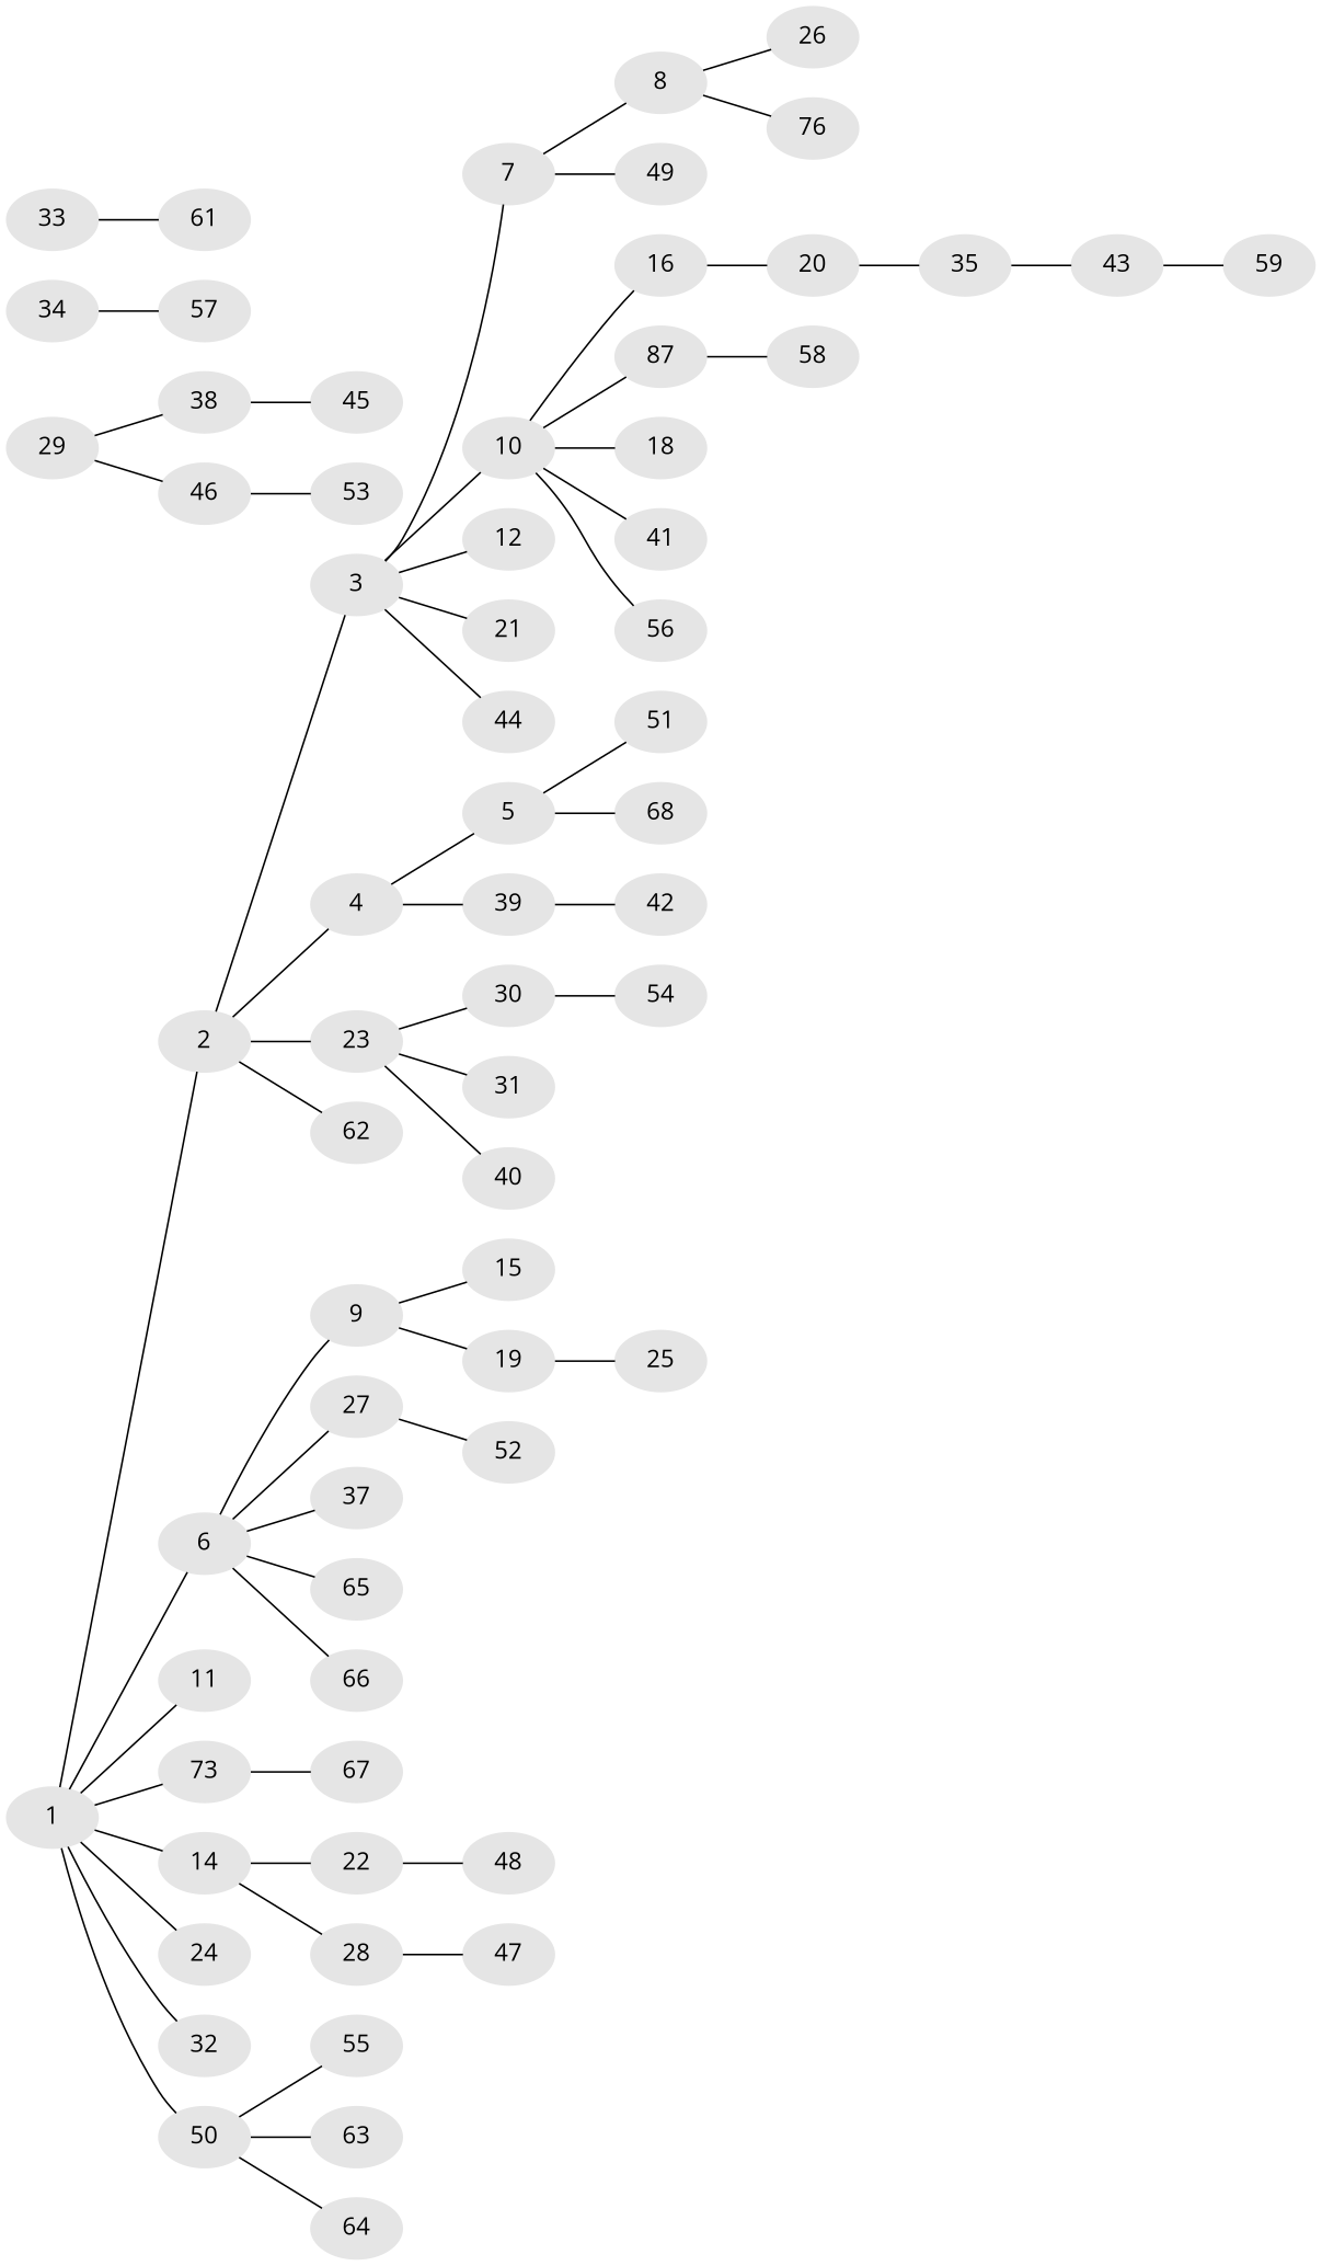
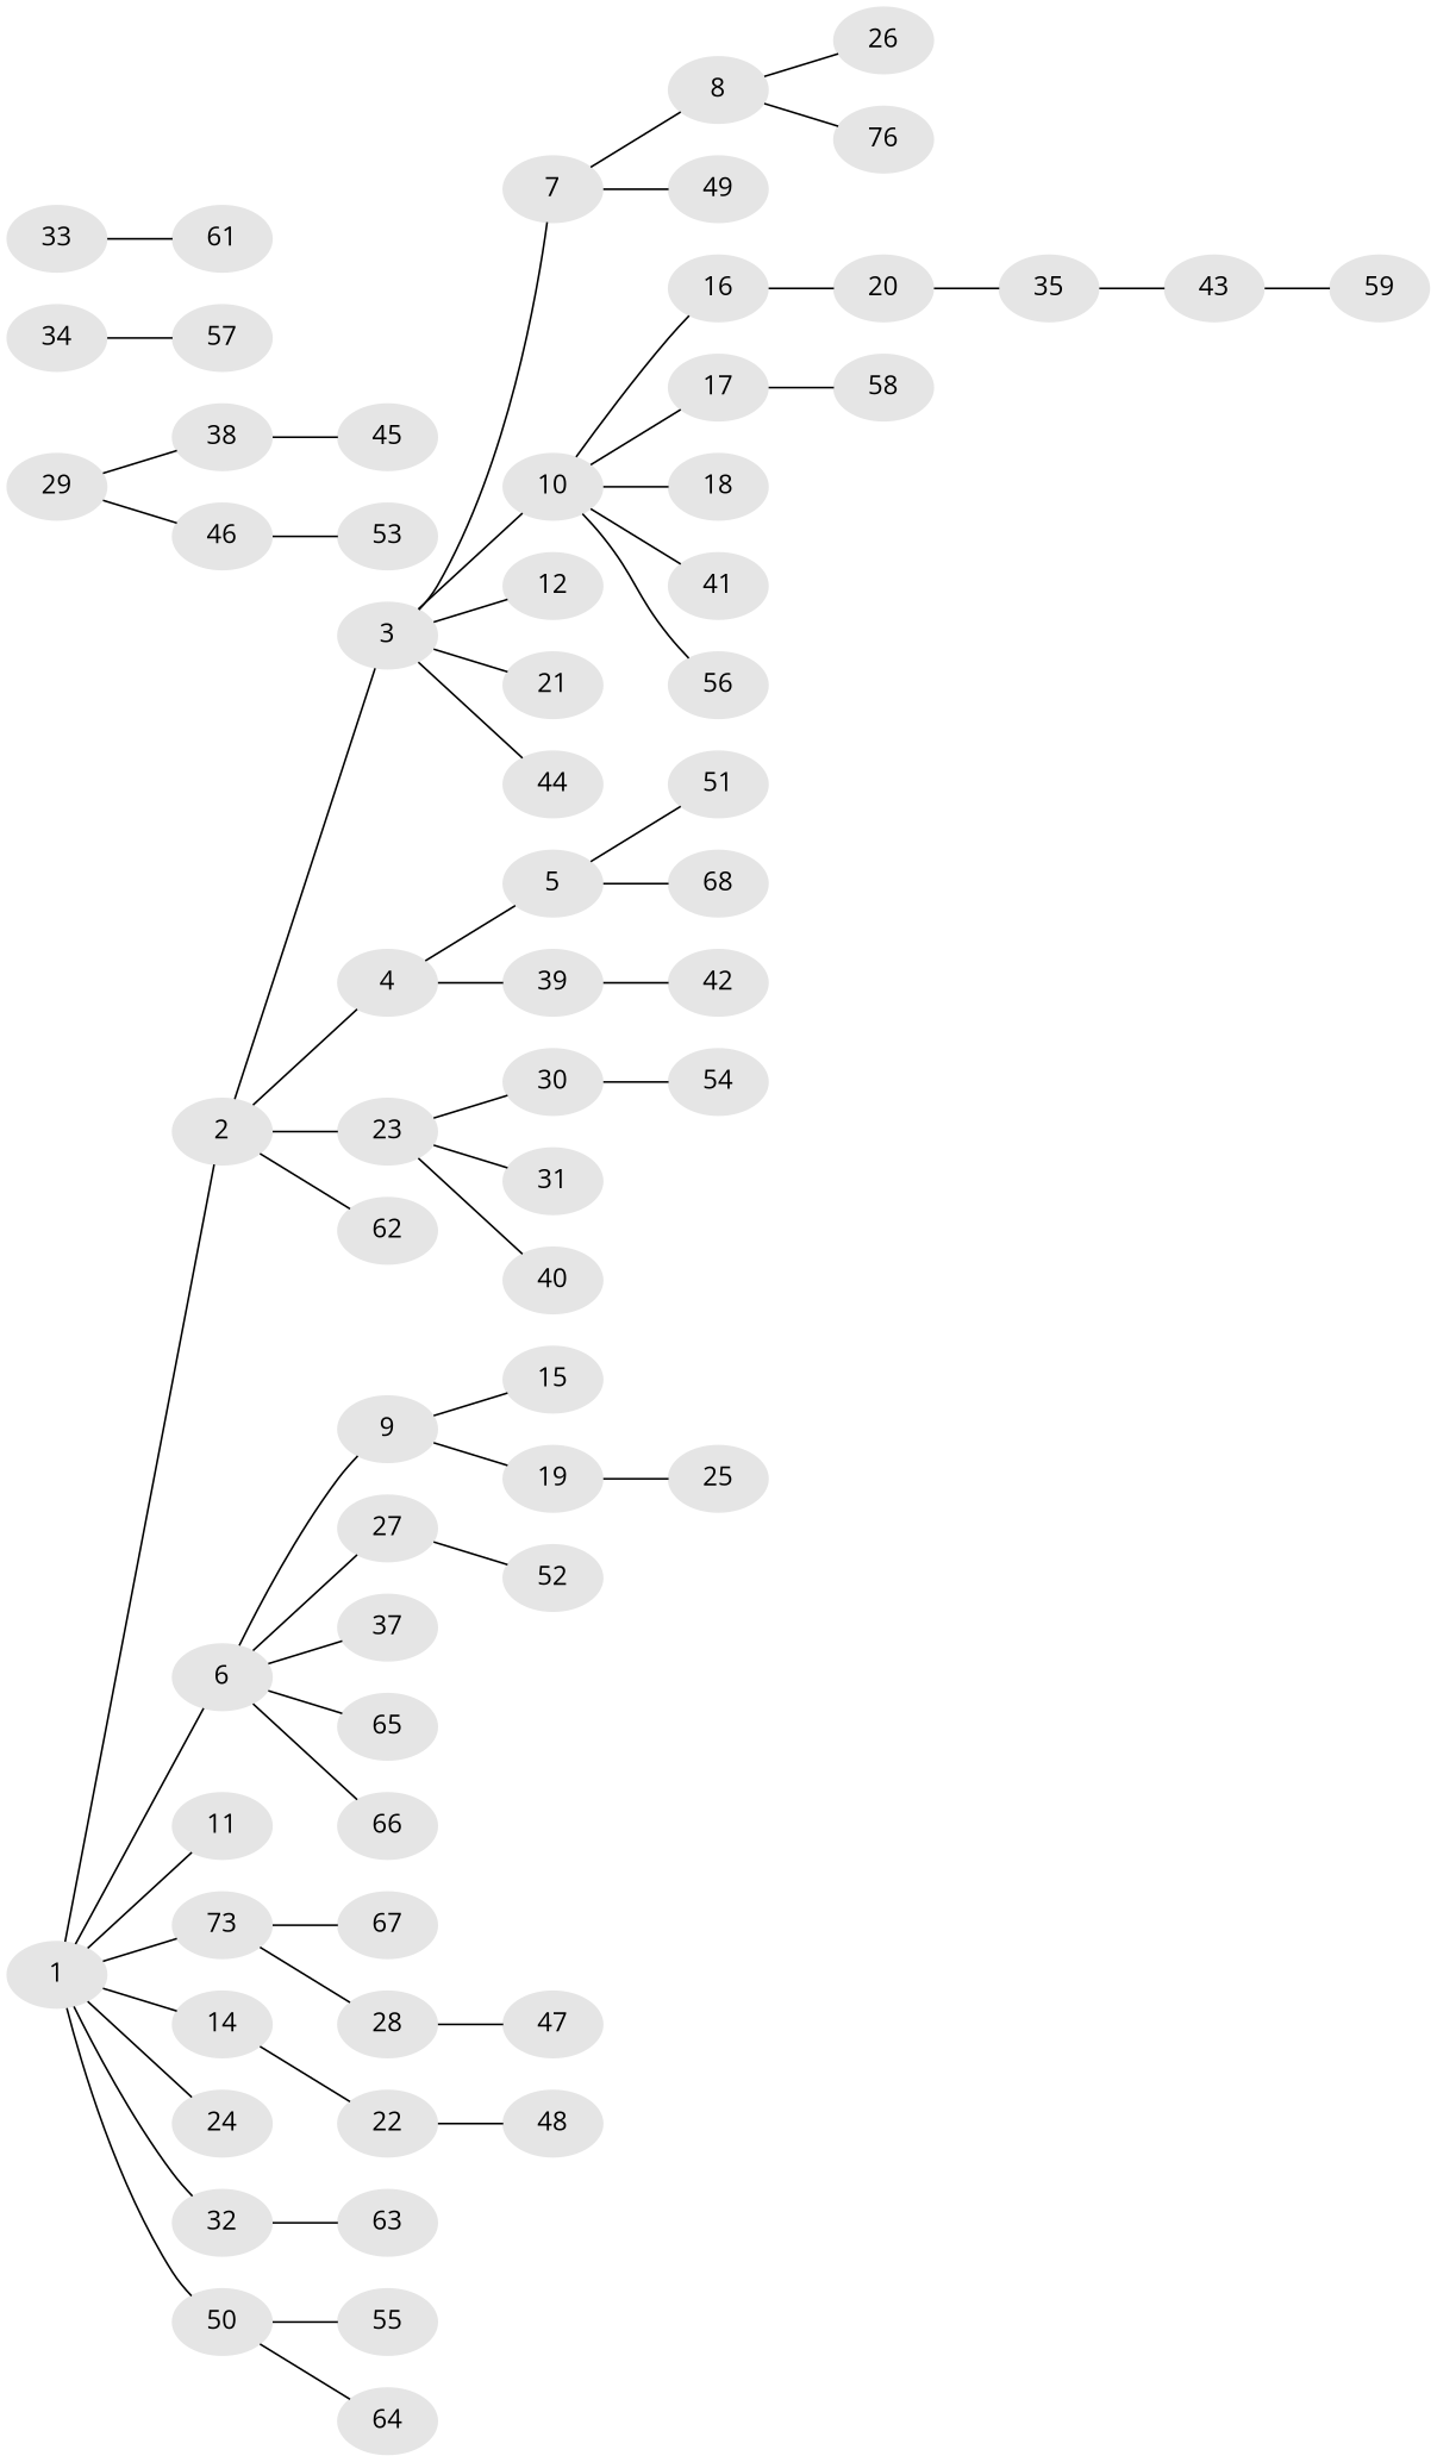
  graph {
    fontname="Open Sans"
    rankdir=LR
    node [color=gray90 fontname="Open Sans" style=filled]
    edge [fontname="Open Sans"]
    1
    2
    6
    11
    n5 [label=73]
    14
    24
    32
    50
    3
    4
    23
    62
    9
    27
    37
    65
    66
    67
    22
    28
    29
    38
    46
    55
    63
    64
    7
    10
    12
    21
    44
    5
    39
    30
    31
    40
    8
    49
    16
-   17 [label=87]
+   17
    18
    41
    56
    51
    n46 [label=68]
    42
    15
    19
    52
    26
    n52 [label=76]
    25
    20
    58
    48
    47
    35
    34
    57
    43
    54
    33
    61
    45
    53
    59
    1 -- 2
    1 -- 6
    1 -- 11
    1 -- n5
    1 -- 14
    1 -- 24
    1 -- 32
    1 -- 50
    2 -- 3
    2 -- 4
    2 -- 23
    2 -- 62
    6 -- 9
    6 -- 27
    6 -- 37
    6 -- 65
    6 -- 66
    n5 -- 67
    14 -- 22
-   14 -- 28
+   n5 -- 28
    50 -- 55
-   50 -- 63
+   32 -- 63
    50 -- 64
    3 -- 7
    3 -- 10
    3 -- 12
    3 -- 21
    3 -- 44
    4 -- 5
    4 -- 39
    23 -- 30
    23 -- 31
    23 -- 40
    9 -- 15
    9 -- 19
    27 -- 52
    22 -- 48
    28 -- 47
    29 -- 38
    29 -- 46
    38 -- 45
    46 -- 53
    7 -- 8
    7 -- 49
    10 -- 16
    10 -- 17
    10 -- 18
    10 -- 41
    10 -- 56
    5 -- 51
    5 -- n46
    39 -- 42
    30 -- 54
    8 -- 26
    8 -- n52
    16 -- 20
    17 -- 58
    19 -- 25
    20 -- 35
    35 -- 43
    34 -- 57
    43 -- 59
    33 -- 61
  }
